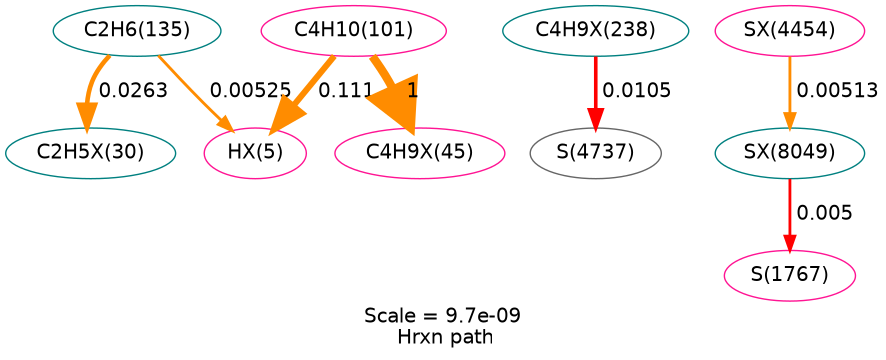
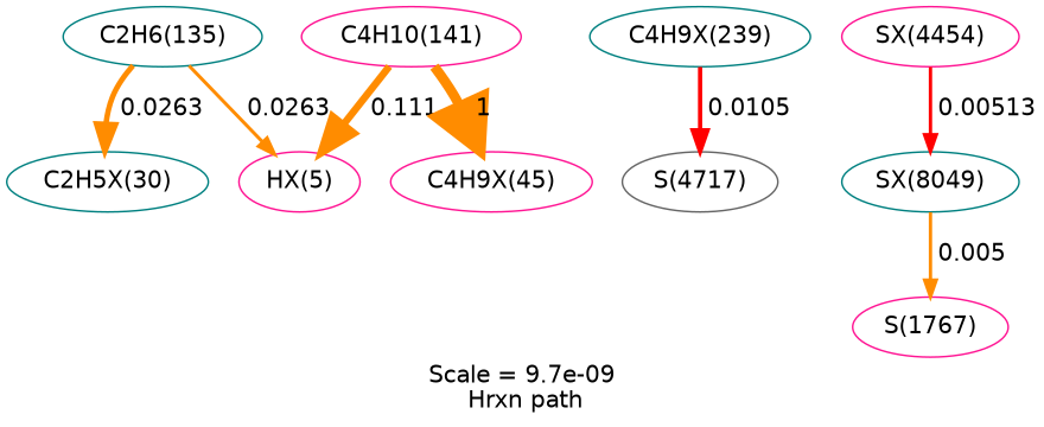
  digraph {
    fontname=Helvetica
    label="Scale = 9.7e-09\l Hrxn path"
    node [color=deeppink fontname=Helvetica]
    edge [color=darkorange fontname=Helvetica]
    n1 [color=teal label="C2H6(135)"]
    n2 [label="HX(5)"]
    n3 [color=teal label="C2H5X(30)"]
-   n4 [label="C4H10(101)"]
+   n4 [label="C4H10(141)"]
    n5 [label="C4H9X(45)"]
-   n6 [color=teal label="C4H9X(238)"]
-   n7 [color=gray40 label="S(4737)"]
+   n6 [color=teal label="C4H9X(239)"]
+   n7 [color=gray40 label="S(4717)"]
    n8 [label="SX(4454)"]
    n9 [color=teal label="SX(8049)"]
    n10 [label="S(1767)"]
-   n1 -> n2 [arrowsize=1.02 label=" 0.00525" style="setlinewidth(2.04)"]
+   n1 -> n2 [arrowsize=1.02 label=" 0.0263" style="setlinewidth(2.04)"]
    n1 -> n3 [arrowsize=1.63 label=" 0.0263" style="setlinewidth(3.25)"]
    n4 -> n2 [arrowsize=2.17 label=" 0.111" style="setlinewidth(4.34)"]
    n4 -> n5 [arrowsize=3 label=" 1" style="setlinewidth(6)"]
    n6 -> n7 [arrowsize=1.28 color=red label=" 0.0105" style="setlinewidth(2.56)"]
-   n8 -> n9 [arrowsize=1.01 label=" 0.00513" style="setlinewidth(2.02)"]
-   n9 -> n10 [arrowsize=1 color=red label=" 0.005" style="setlinewidth(2)"]
+   n8 -> n9 [arrowsize=1.01 color=red label=" 0.00513" style="setlinewidth(2.02)"]
+   n9 -> n10 [arrowsize=1 label=" 0.005" style="setlinewidth(2)"]
  }
